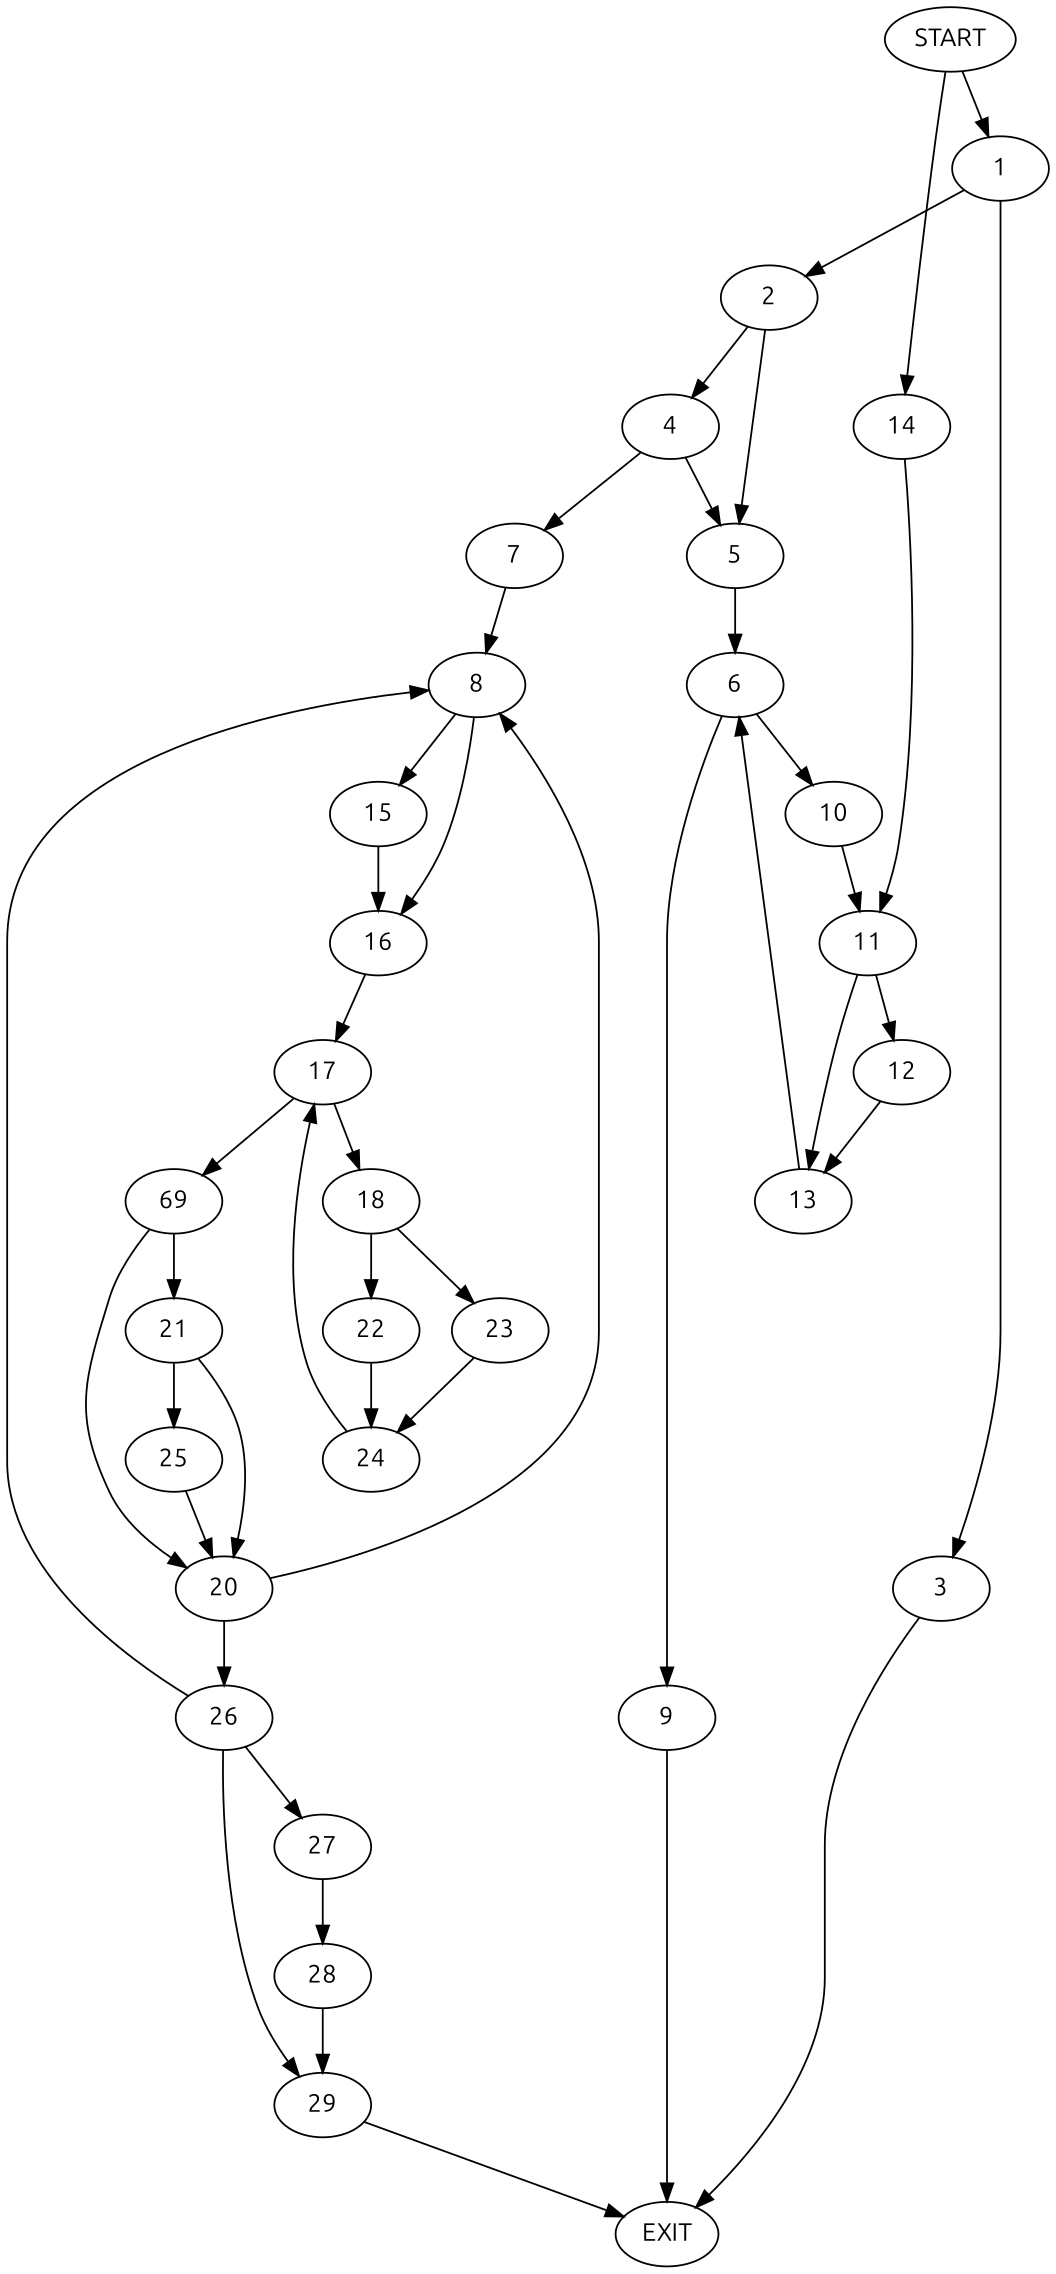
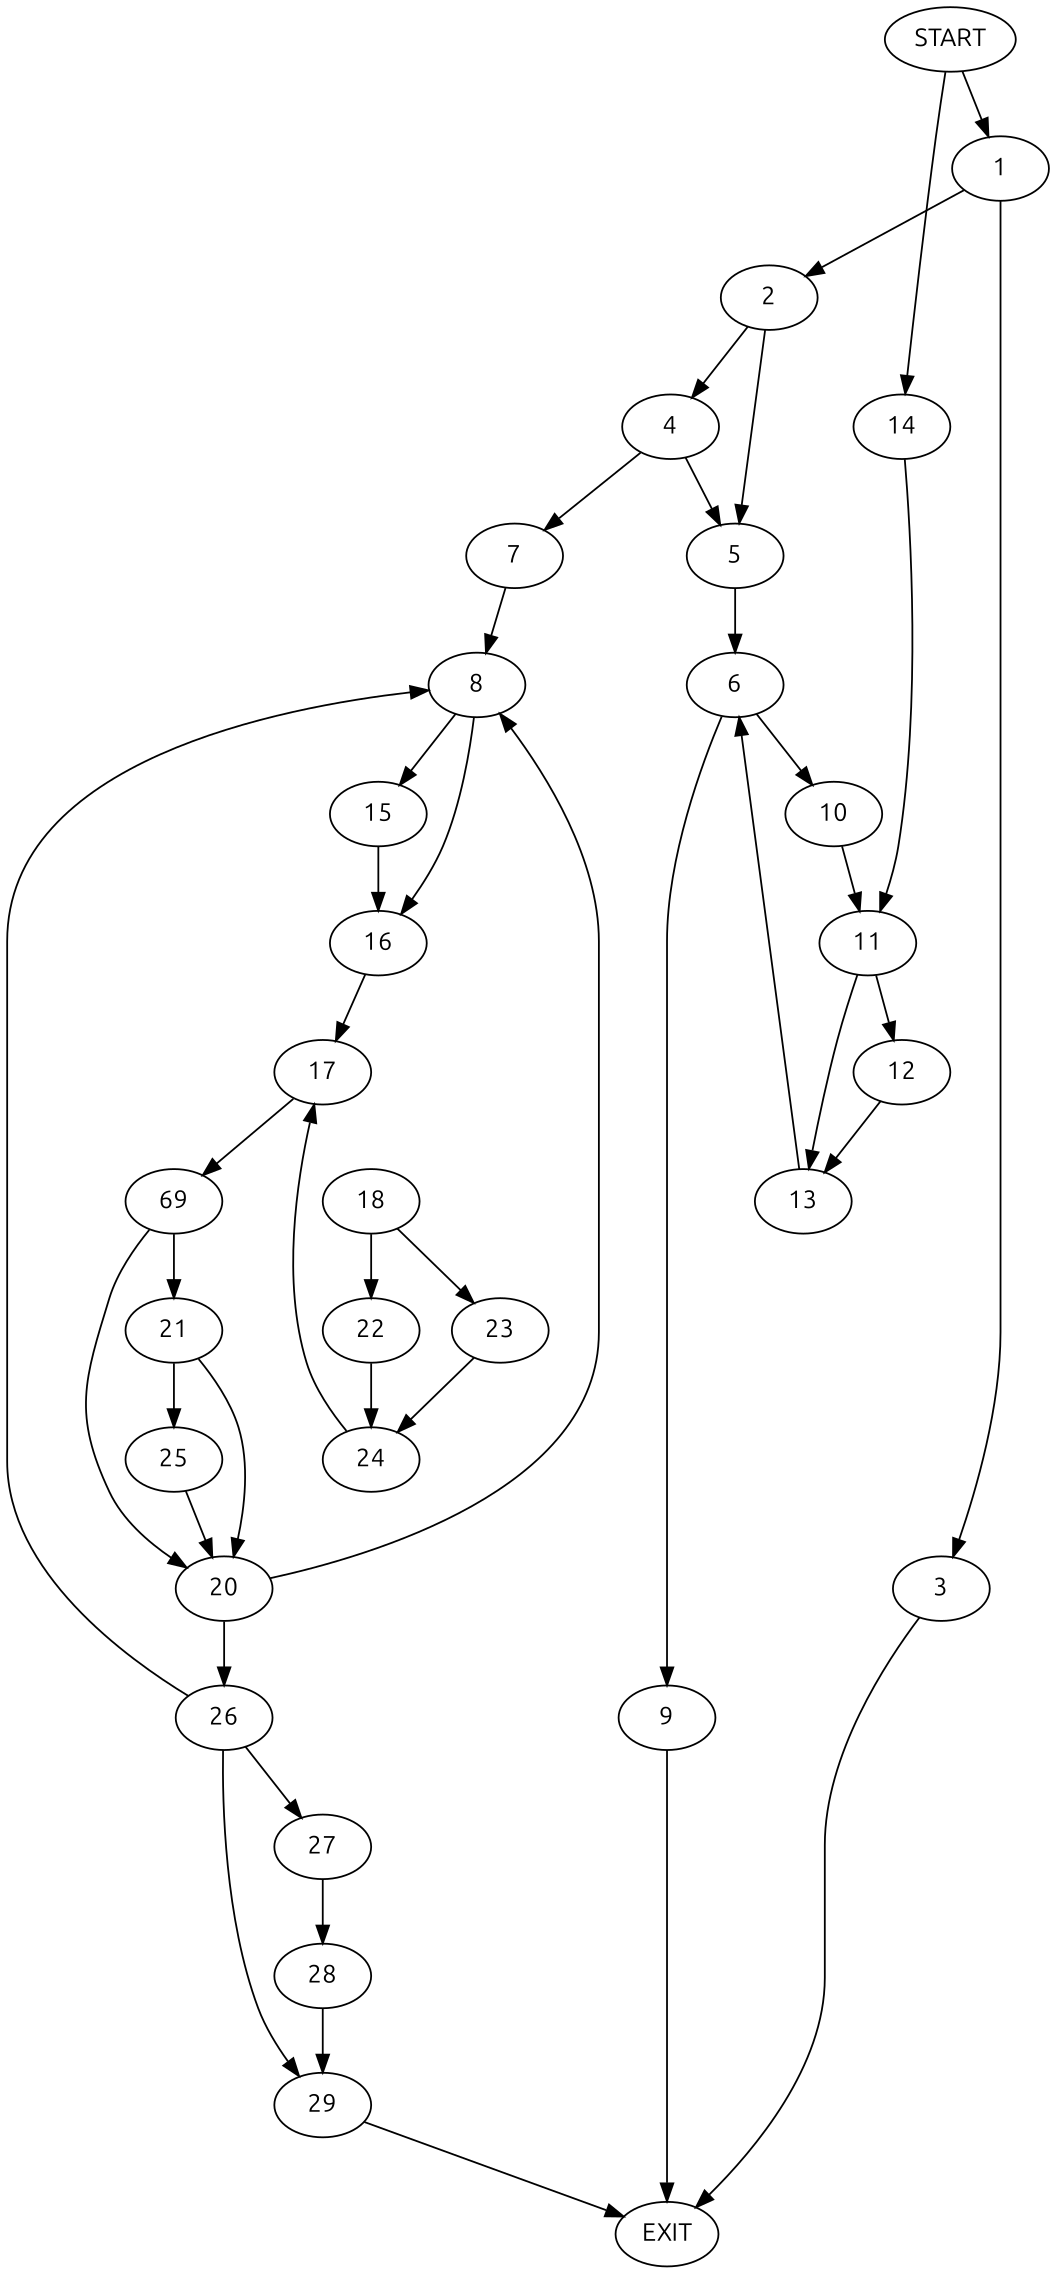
  digraph {
    fontname=Ubuntu
    node [fontname=Ubuntu]
    edge [fontname=Ubuntu]
    n1 [label=START]
    1
    14
    2
    3
    11
    n7 [label=EXIT]
    4
    5
    7
    6
    8
    9
    10
    15
    16
    17
    12
    13
    18
    n21 [label=69]
    22
    23
    20
    21
    24
    26
    25
    27
    29
    28
    n1 -> 1
    n1 -> 14
    1 -> 2
    1 -> 3
    14 -> 11
    2 -> 4
    2 -> 5
    3 -> n7
    11 -> 12
    11 -> 13
    4 -> 5
    4 -> 7
    5 -> 6
    7 -> 8
    6 -> 9
    6 -> 10
    8 -> 15
    8 -> 16
    9 -> n7
    10 -> 11
    15 -> 16
    16 -> 17
-   17 -> 18
    17 -> n21
    12 -> 13
    13 -> 6
    18 -> 22
    18 -> 23
    n21 -> 20
    n21 -> 21
    22 -> 24
    23 -> 24
    20 -> 8
    20 -> 26
    21 -> 20
    21 -> 25
    24 -> 17
    26 -> 8
    26 -> 27
    26 -> 29
    25 -> 20
    27 -> 28
    29 -> n7
    28 -> 29
  }
